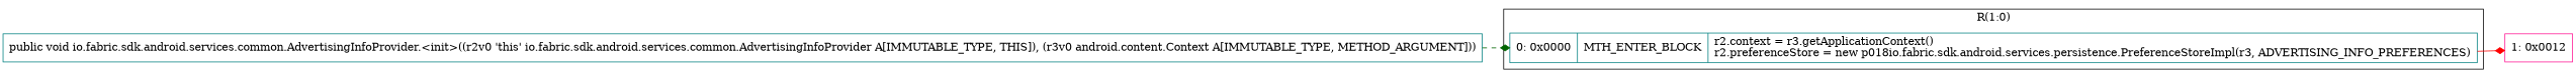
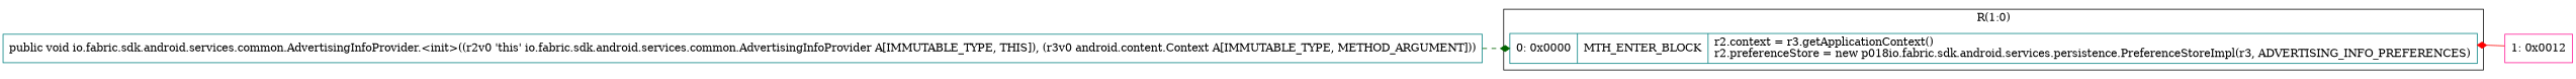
  digraph {
    rankdir=LR
    node [color=teal shape=record]
    edge [arrowhead=diamond]
    n1 [label="{0\:\ 0x0000|MTH_ENTER_BLOCK\l|r2.context = r3.getApplicationContext()\lr2.preferenceStore = new p018io.fabric.sdk.android.services.persistence.PreferenceStoreImpl(r3, ADVERTISING_INFO_PREFERENCES)\l}"]
    n2 [color=deeppink label="{1\:\ 0x0012}"]
    n3 [label="{public void io.fabric.sdk.android.services.common.AdvertisingInfoProvider.\<init\>((r2v0 'this' io.fabric.sdk.android.services.common.AdvertisingInfoProvider A[IMMUTABLE_TYPE, THIS]), (r3v0 android.content.Context A[IMMUTABLE_TYPE, METHOD_ARGUMENT])) }"]
    subgraph cluster_1 {
      label="R(1:0)"
      n1
    }
-   n1 -> n2 [color=red style=solid]
+   n2 -> n1 [color=red style=solid]
    n3 -> n1 [color=darkgreen style=dashed]
  }
